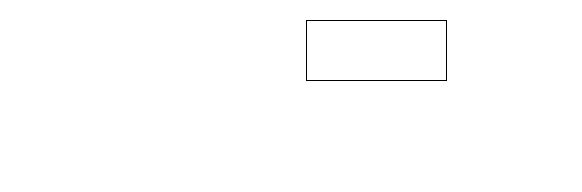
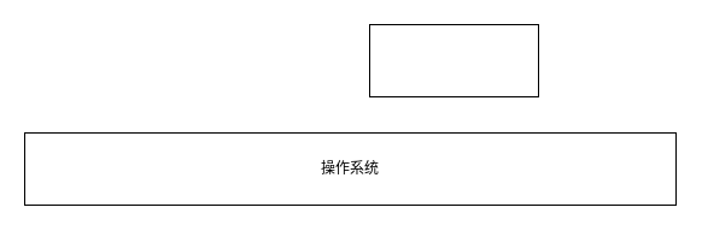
  <mxCell id="0" />
  <mxCell id="1" parent="0" />
+ <mxCell id="2" value="操作系统" style="rounded=0;whiteSpace=wrap;html=1;" parent="1" vertex="1"><mxGeometry x="20" y="110" width="540" height="60" as="geometry" /></mxCell>
  <mxCell id="3" value="" style="rounded=0;whiteSpace=wrap;html=1;" parent="1" vertex="1"><mxGeometry x="306" y="20" width="140" height="60" as="geometry" /></mxCell>
